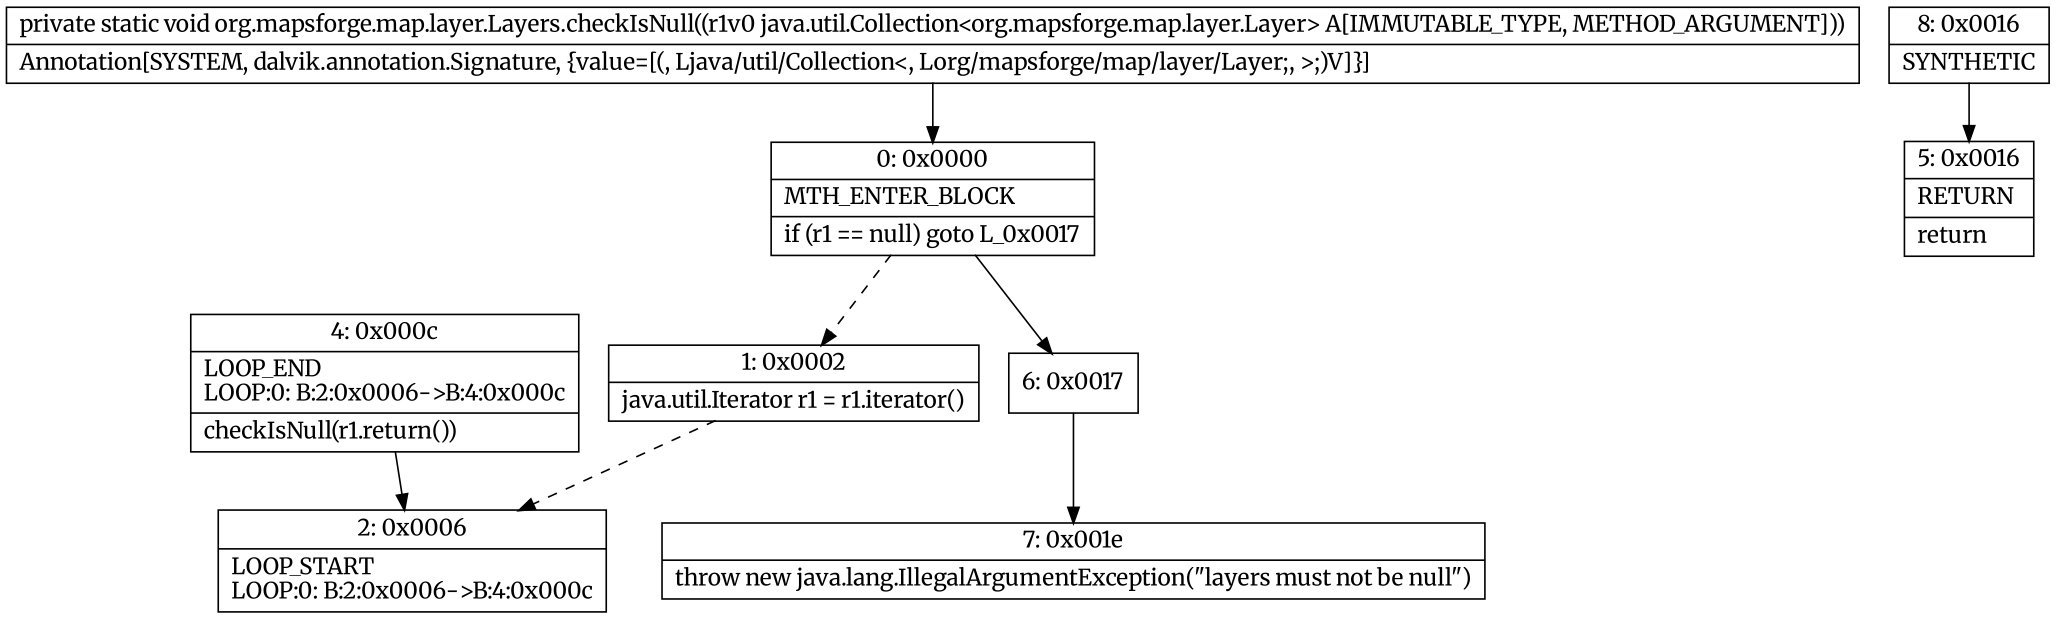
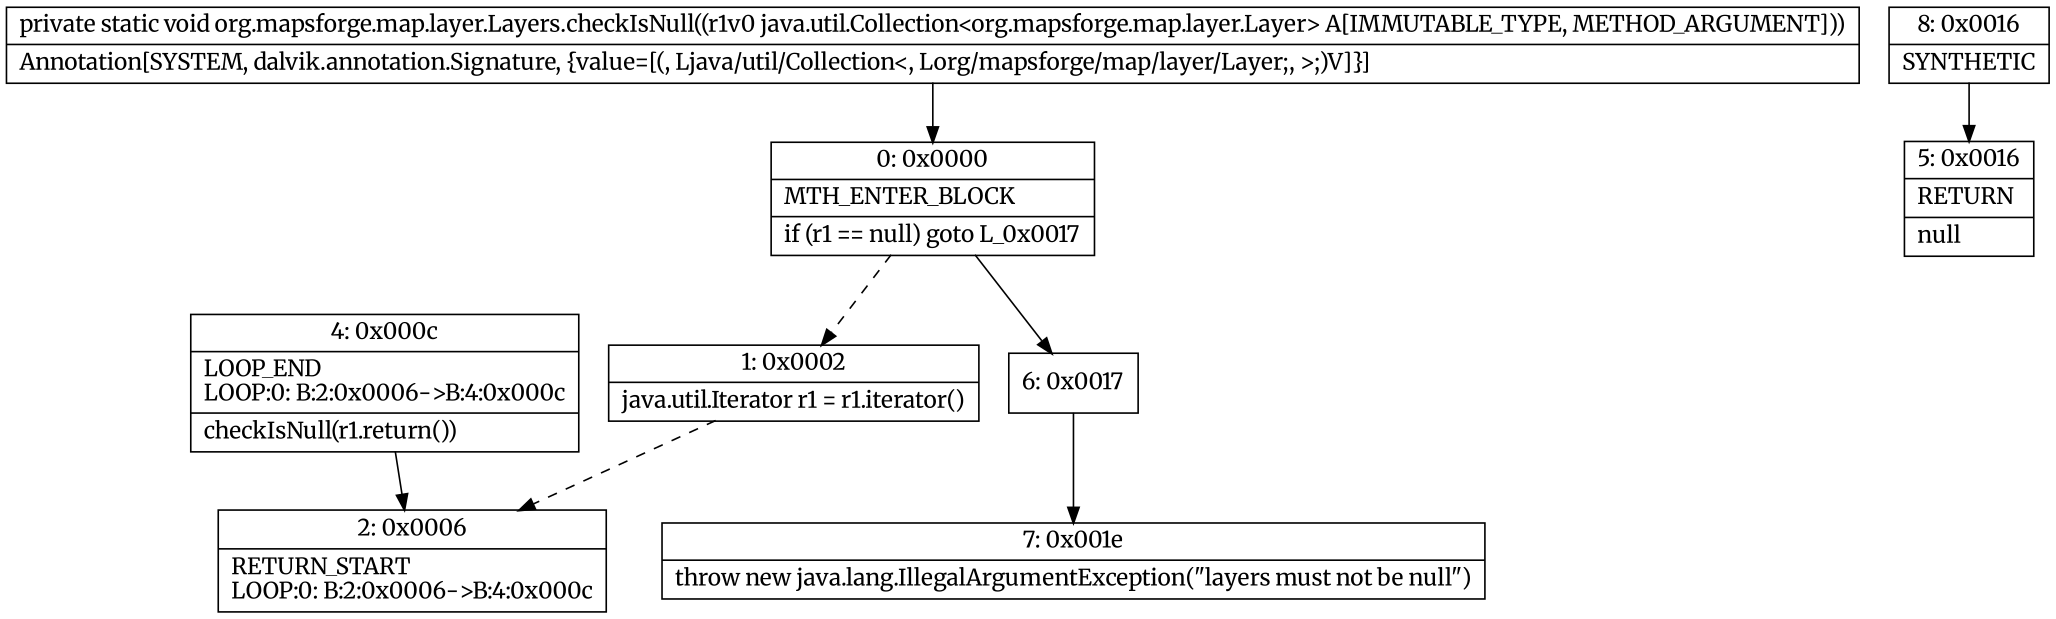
  digraph {
    fontname=Merriweather
    node [fontname=Merriweather shape=record]
    edge [fontname=Merriweather]
    n1 [label="{0\:\ 0x0000|MTH_ENTER_BLOCK\l|if (r1 == null) goto L_0x0017\l}"]
    n2 [label="{1\:\ 0x0002|java.util.Iterator r1 = r1.iterator()\l}"]
    n3 [label="{6\:\ 0x0017}"]
-   n4 [label="{2\:\ 0x0006|LOOP_START\lLOOP:0: B:2:0x0006\-\>B:4:0x000c\l}"]
+   n4 [label="{2\:\ 0x0006|RETURN_START\lLOOP:0: B:2:0x0006\-\>B:4:0x000c\l}"]
    n5 [label="{7\:\ 0x001e|throw new java.lang.IllegalArgumentException(\"layers must not be null\")\l}"]
    n6 [label="{4\:\ 0x000c|LOOP_END\lLOOP:0: B:2:0x0006\-\>B:4:0x000c\l|checkIsNull(r1.return())\l}"]
    n7 [label="{8\:\ 0x0016|SYNTHETIC\l}"]
-   n8 [label="{5\:\ 0x0016|RETURN\l|return\l}"]
+   n8 [label="{5\:\ 0x0016|RETURN\l|null\l}"]
    n9 [label="{private static void org.mapsforge.map.layer.Layers.checkIsNull((r1v0 java.util.Collection\<org.mapsforge.map.layer.Layer\> A[IMMUTABLE_TYPE, METHOD_ARGUMENT]))  | Annotation[SYSTEM, dalvik.annotation.Signature, \{value=[(, Ljava\/util\/Collection\<, Lorg\/mapsforge\/map\/layer\/Layer;, \>;)V]\}]\l}"]
    n1 -> n2 [style=dashed]
    n1 -> n3
    n2 -> n4 [style=dashed]
    n3 -> n5
    n6 -> n4
    n7 -> n8
    n9 -> n1
  }
